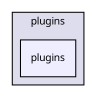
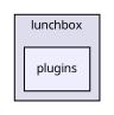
  digraph {
    compound=true
    rankdir=LR
    n1 [fillcolor="#eeeeff" fontname=Sans fontsize=10 label=plugins pencolor=black shape=box style=filled]
    subgraph cluster_1 {
      bgcolor="#ddddee"
      fontname=Sans
      fontsize=10
-     label=plugins
+     label=lunchbox
      pencolor=black
      n1
    }
  }
